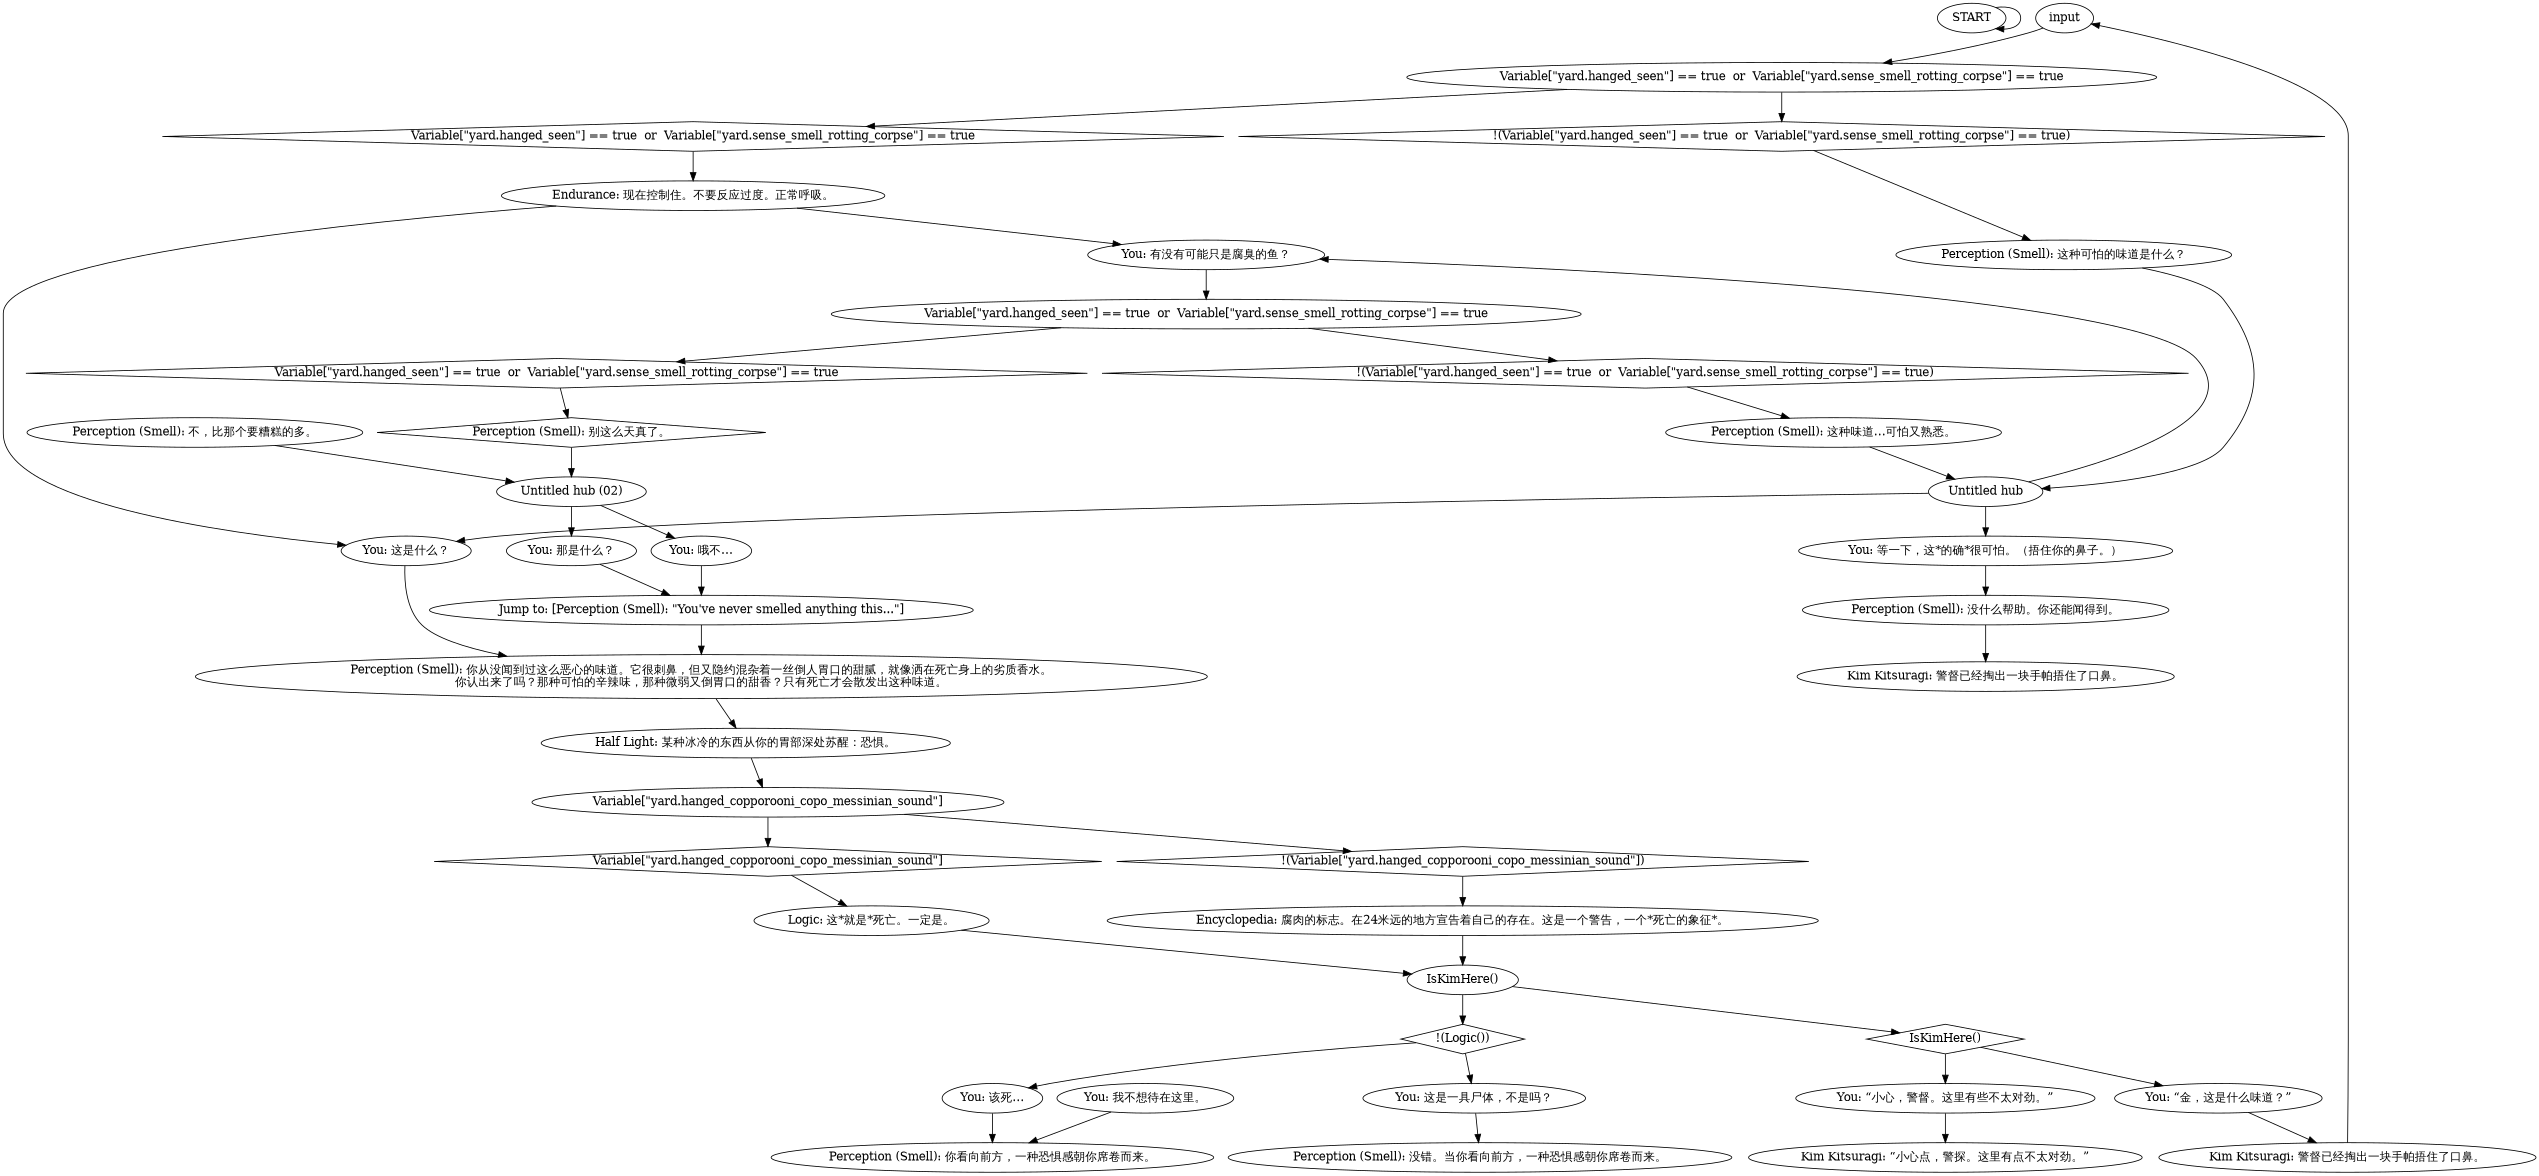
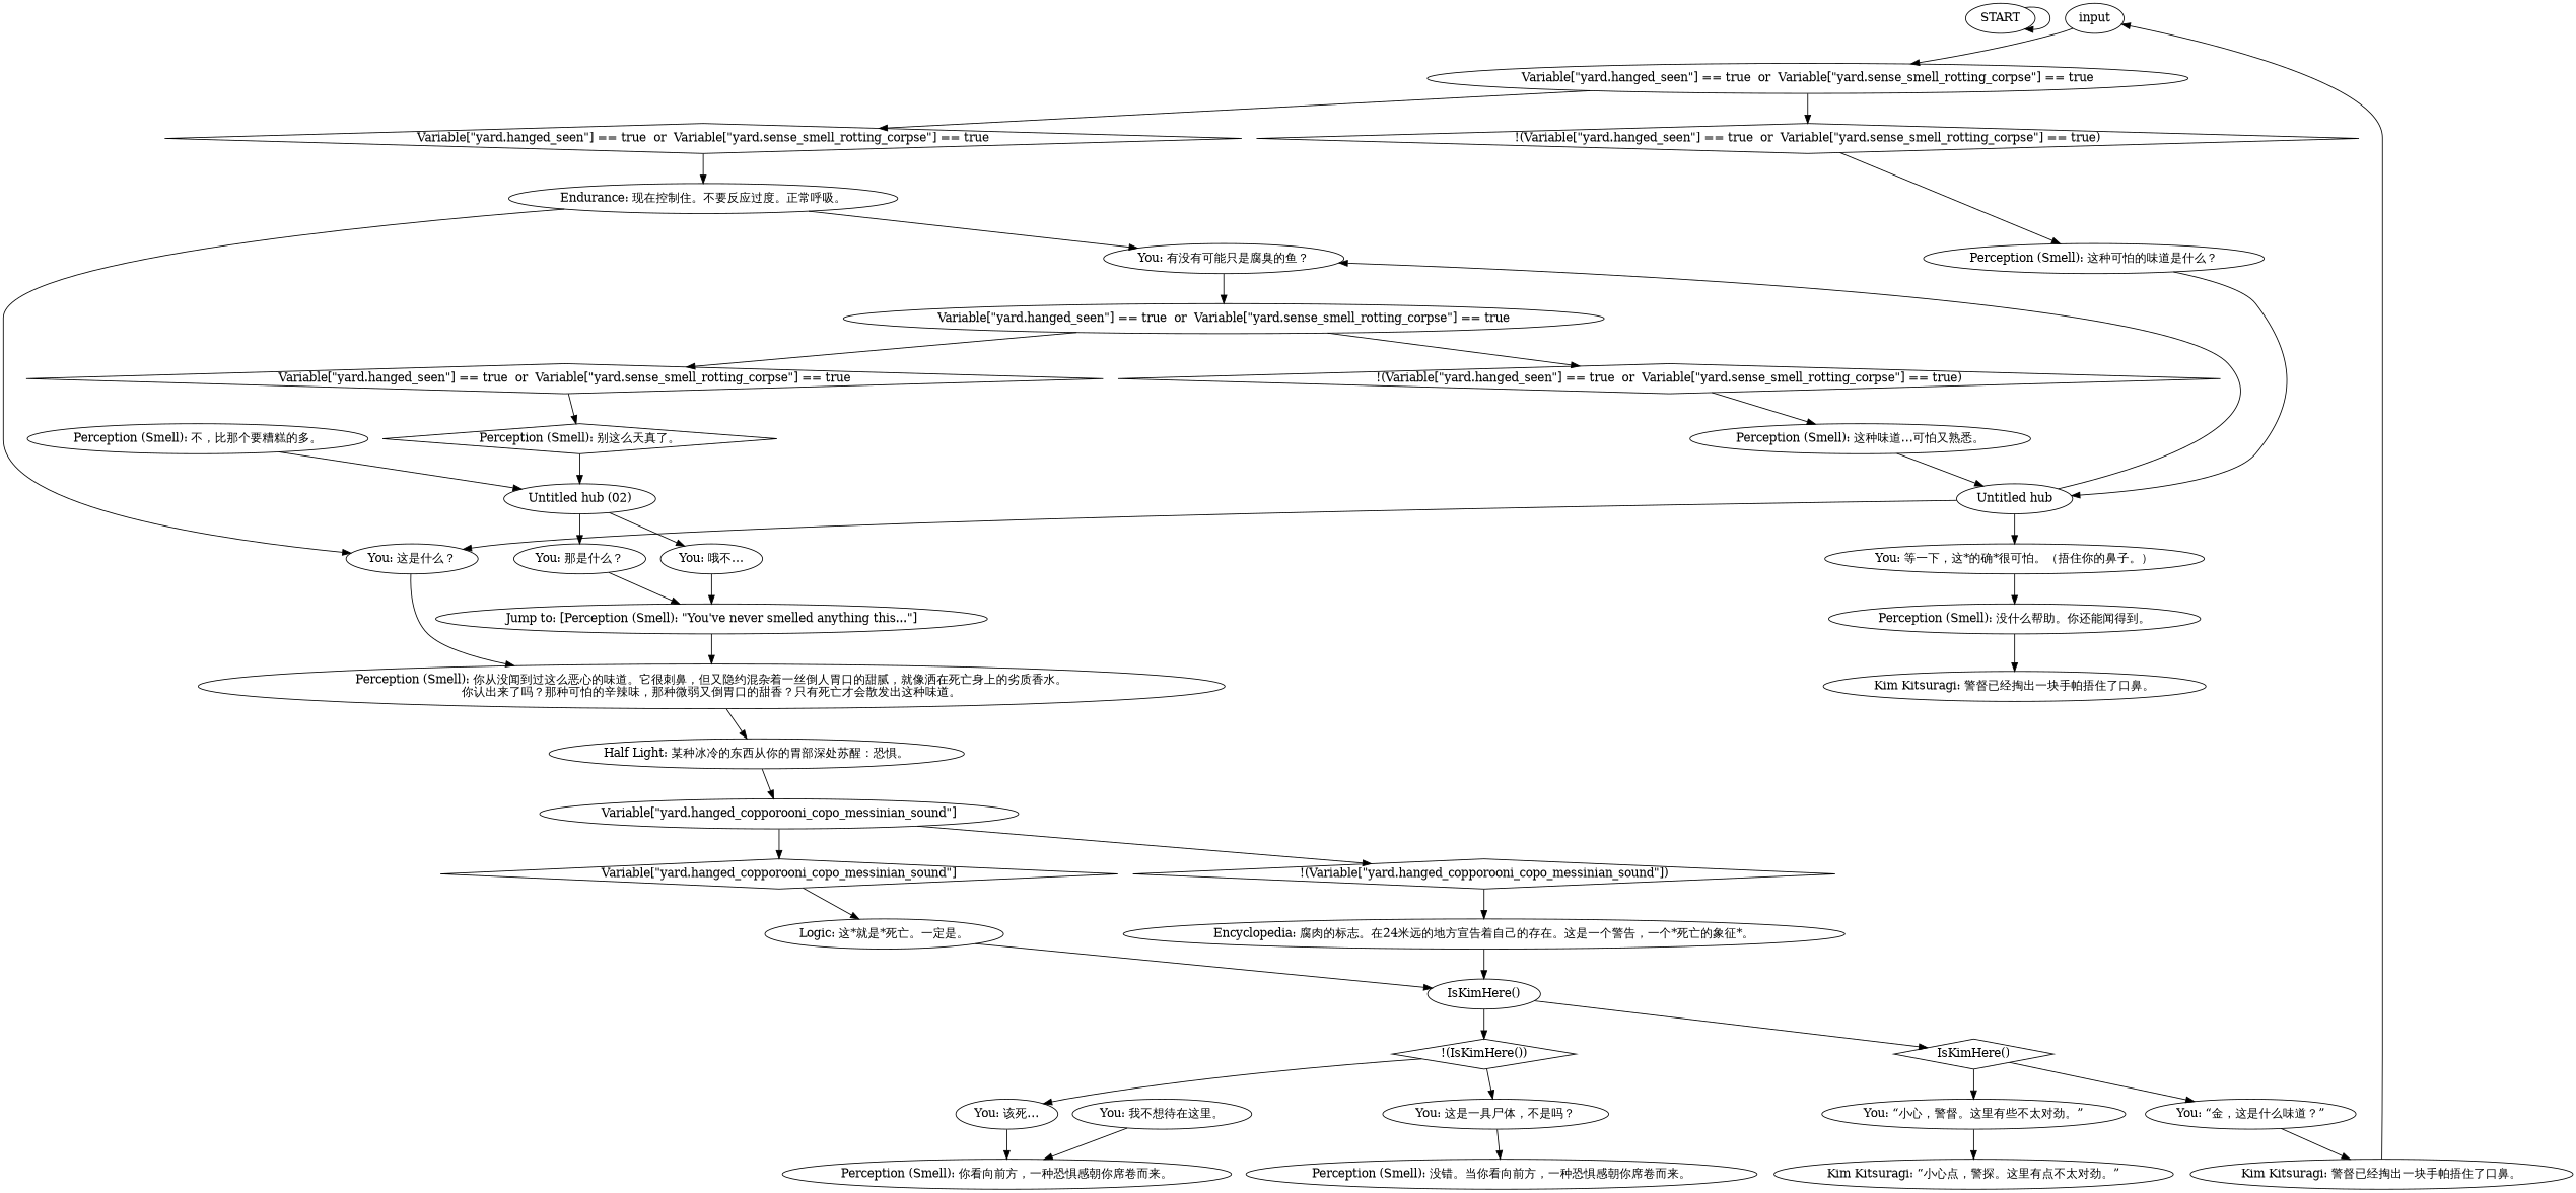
  digraph {
    n1 [label=START]
    n2 [label=input]
    n3 [label="Variable[\"yard.hanged_seen\"] == true  or  Variable[\"yard.sense_smell_rotting_corpse\"] == true"]
    n4 [label="Variable[\"yard.hanged_seen\"] == true  or  Variable[\"yard.sense_smell_rotting_corpse\"] == true" shape=diamond]
    n5 [label="!(Variable[\"yard.hanged_seen\"] == true  or  Variable[\"yard.sense_smell_rotting_corpse\"] == true)" shape=diamond]
    n6 [label="Kim Kitsuragi: “小心点，警探。这里有点不太对劲。”"]
    n7 [label="Kim Kitsuragi: 警督已经掏出一块手帕捂住了口鼻。"]
    n8 [label="Endurance: 现在控制住。不要反应过度。正常呼吸。"]
    n9 [label="You: 这是什么？"]
    n10 [label="You: 有没有可能只是腐臭的鱼？"]
    n11 [label="Perception (Smell): 你从没闻到过这么恶心的味道。它很刺鼻，但又隐约混杂着一丝倒人胃口的甜腻，就像洒在死亡身上的劣质香水。\n你认出来了吗？那种可怕的辛辣味，那种微弱又倒胃口的甜香？只有死亡才会散发出这种味道。"]
    n12 [label="Variable[\"yard.hanged_seen\"] == true  or  Variable[\"yard.sense_smell_rotting_corpse\"] == true"]
    n13 [label="Perception (Smell): 这种味道…可怕又熟悉。"]
    n14 [label="Untitled hub"]
    n15 [label="You: 等一下，这*的确*很可怕。（捂住你的鼻子。）"]
    n16 [label="Perception (Smell): 不，比那个要糟糕的多。"]
    n17 [label="Untitled hub (02)"]
    n18 [label="You: 那是什么？"]
    n19 [label="You: 哦不…"]
    n20 [label="Variable[\"yard.hanged_copporooni_copo_messinian_sound\"]"]
    n21 [label="Variable[\"yard.hanged_copporooni_copo_messinian_sound\"]" shape=diamond]
    n22 [label="!(Variable[\"yard.hanged_copporooni_copo_messinian_sound\"])" shape=diamond]
    n23 [label="Logic: 这*就是*死亡。一定是。"]
    n24 [label="Encyclopedia: 腐肉的标志。在24米远的地方宣告着自己的存在。这是一个警告，一个*死亡的象征*。"]
    n25 [label="IsKimHere()"]
    n26 [label="IsKimHere()" shape=diamond]
-   n27 [label="!(Logic())" shape=diamond]
+   n27 [label="!(IsKimHere())" shape=diamond]
    n28 [label="You: “小心，警督。这里有些不太对劲。”"]
    n29 [label="You: “金，这是什么味道？”"]
    n30 [label="You: 这是一具尸体，不是吗？"]
    n31 [label="You: 该死…"]
    n32 [label="Kim Kitsuragi: 警督已经掏出一块手帕捂住了口鼻。"]
    n33 [label="Perception (Smell): 没错。当你看向前方，一种恐惧感朝你席卷而来。"]
    n34 [label="Perception (Smell): 你看向前方，一种恐惧感朝你席卷而来。"]
    n35 [label="You: 我不想待在这里。"]
    n36 [label="Perception (Smell): 别这么天真了。" shape=diamond]
    n37 [label="Perception (Smell): 没什么帮助。你还能闻得到。"]
    n38 [label="Jump to: [Perception (Smell): \"You've never smelled anything this...\"]"]
    n39 [label="Half Light: 某种冰冷的东西从你的胃部深处苏醒：恐惧。"]
    n40 [label="Perception (Smell): 这种可怕的味道是什么？"]
    n41 [label="Variable[\"yard.hanged_seen\"] == true  or  Variable[\"yard.sense_smell_rotting_corpse\"] == true" shape=diamond]
    n42 [label="!(Variable[\"yard.hanged_seen\"] == true  or  Variable[\"yard.sense_smell_rotting_corpse\"] == true)" shape=diamond]
    n1 -> n1
    n2 -> n3
    n3 -> n4
    n3 -> n5
    n4 -> n8
    n5 -> n40
    n8 -> n9
    n8 -> n10
    n9 -> n11
    n10 -> n12
    n11 -> n39
    n12 -> n41
    n12 -> n42
    n13 -> n14
    n14 -> n9
    n14 -> n10
    n14 -> n15
    n15 -> n37
    n16 -> n17
    n17 -> n18
    n17 -> n19
    n18 -> n38
    n19 -> n38
    n20 -> n21
    n20 -> n22
    n21 -> n23
    n22 -> n24
    n23 -> n25
    n24 -> n25
    n25 -> n26
    n25 -> n27
    n26 -> n28
    n26 -> n29
    n27 -> n30
    n27 -> n31
    n28 -> n6
    n29 -> n32
    n30 -> n33
    n31 -> n34
    n32 -> n2
    n35 -> n34
    n36 -> n17
    n37 -> n7
    n38 -> n11
    n39 -> n20
    n40 -> n14
    n41 -> n36
    n42 -> n13
  }
